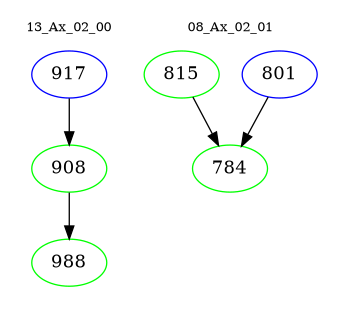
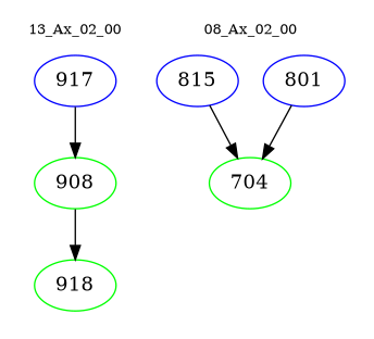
  digraph {
    node [color=green]
    edge [color=black]
    n1 [color=blue label=917]
    n2 [label=908]
-   n3 [label=988]
+   n3 [label=918]
    n4 [color=blue label=801]
-   n5 [label=784]
-   n6 [label=815]
+   n5 [label=704]
+   n6 [color=blue label=815]
    subgraph cluster_1 {
      color=white
      fontsize=10
      label="13_Ax_02_00"
      n1
      n2
      n3
    }
    subgraph cluster_2 {
      color=white
      fontsize=10
-     label="08_Ax_02_01"
+     label="08_Ax_02_00"
      n4
      n5
      n6
    }
    n1 -> n2
    n2 -> n3
    n4 -> n5
    n6 -> n5
  }
